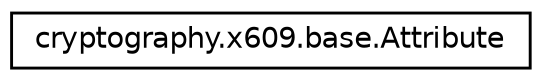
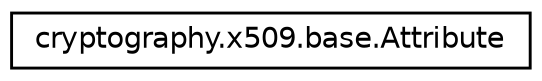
  digraph {
    rankdir=LR
-   n1 [color=black fillcolor=white fontname=Helvetica fontsize=10 height=0.2 label="cryptography.x609.base.Attribute" shape=record style=filled width=0.4]
+   n1 [color=black fillcolor=white fontname=Helvetica fontsize=10 height=0.2 label="cryptography.x509.base.Attribute" shape=record style=filled width=0.4]
  }
